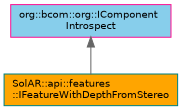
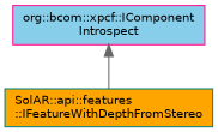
  digraph {
    node [fontname=Helvetica fontsize=10 shape=record style=filled]
    n1 [color=teal fillcolor=orange fontcolor=black height=0.2 label="SolAR::api::features\l::IFeatureWithDepthFromStereo" width=0.4]
-   n2 [color=deeppink fillcolor=skyblue height=0.2 label="org::bcom::org::IComponent\lIntrospect" width=0.4]
+   n2 [color=deeppink fillcolor=skyblue height=0.2 label="org::bcom::xpcf::IComponent\lIntrospect" width=0.4]
    n2 -> n1 [color=gray40 dir=back fontname=Helvetica fontsize=10 labelfontname=Helvetica labelfontsize=10 style=solid]
  }
